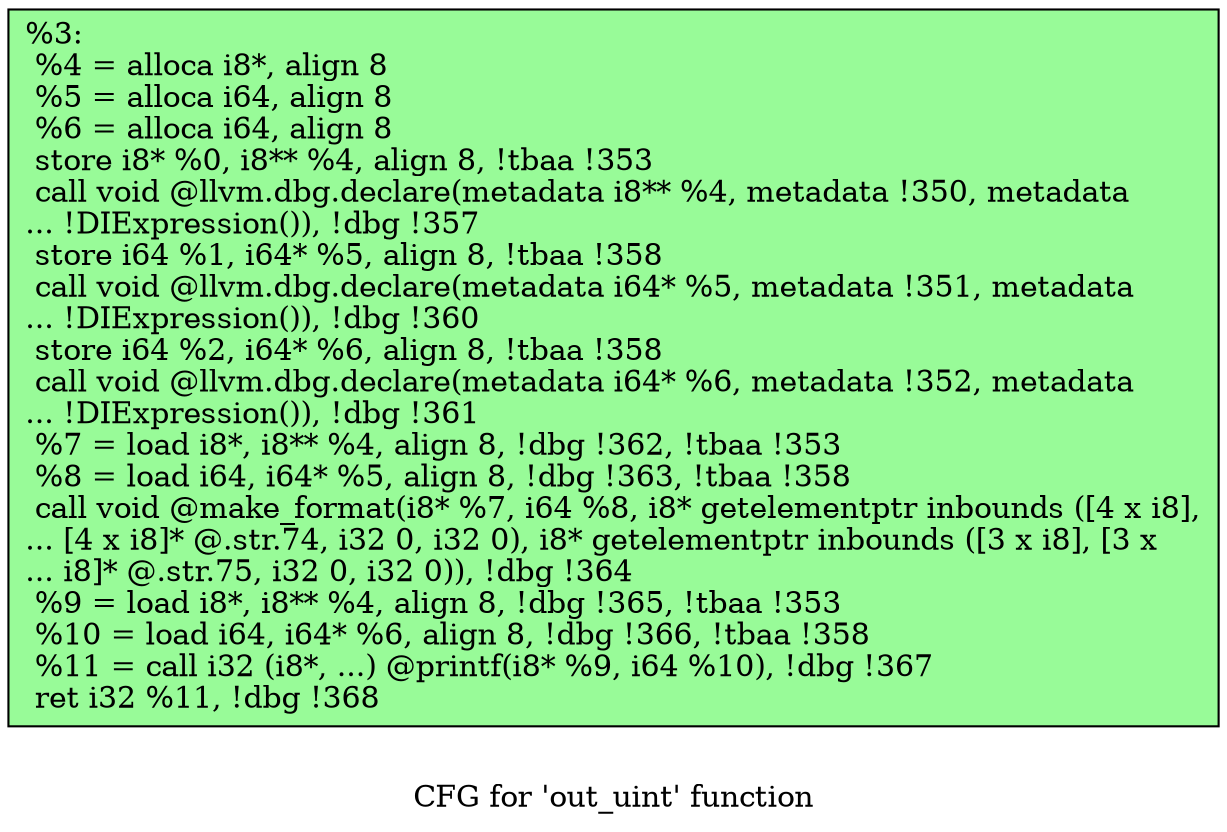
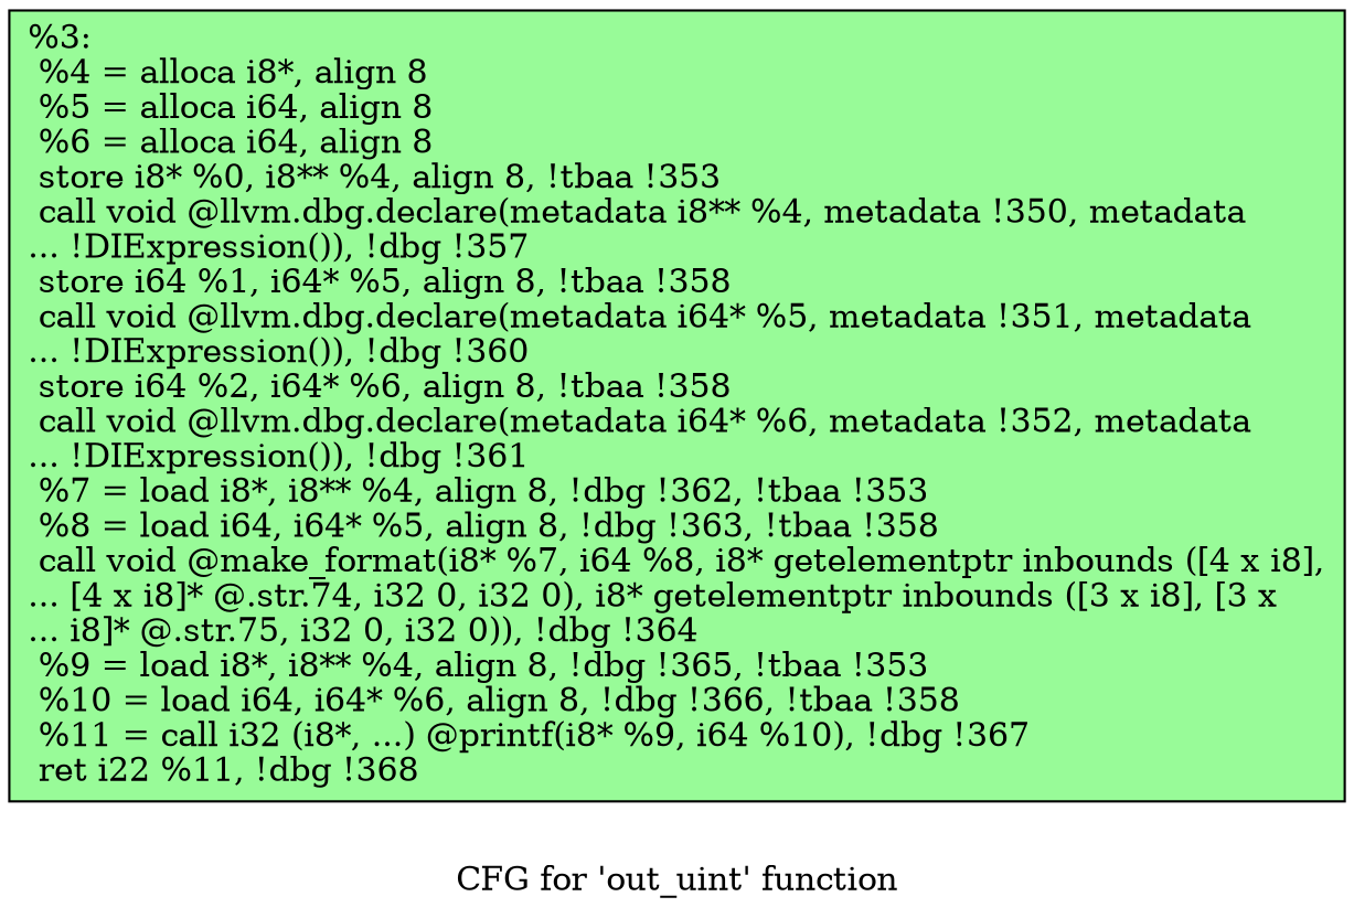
  digraph {
    label="CFG for 'out_uint' function"
-   n1 [label="{%3:\l  %4 = alloca i8*, align 8\l  %5 = alloca i64, align 8\l  %6 = alloca i64, align 8\l  store i8* %0, i8** %4, align 8, !tbaa !353\l  call void @llvm.dbg.declare(metadata i8** %4, metadata !350, metadata\l... !DIExpression()), !dbg !357\l  store i64 %1, i64* %5, align 8, !tbaa !358\l  call void @llvm.dbg.declare(metadata i64* %5, metadata !351, metadata\l... !DIExpression()), !dbg !360\l  store i64 %2, i64* %6, align 8, !tbaa !358\l  call void @llvm.dbg.declare(metadata i64* %6, metadata !352, metadata\l... !DIExpression()), !dbg !361\l  %7 = load i8*, i8** %4, align 8, !dbg !362, !tbaa !353\l  %8 = load i64, i64* %5, align 8, !dbg !363, !tbaa !358\l  call void @make_format(i8* %7, i64 %8, i8* getelementptr inbounds ([4 x i8],\l... [4 x i8]* @.str.74, i32 0, i32 0), i8* getelementptr inbounds ([3 x i8], [3 x\l... i8]* @.str.75, i32 0, i32 0)), !dbg !364\l  %9 = load i8*, i8** %4, align 8, !dbg !365, !tbaa !353\l  %10 = load i64, i64* %6, align 8, !dbg !366, !tbaa !358\l  %11 = call i32 (i8*, ...) @printf(i8* %9, i64 %10), !dbg !367\l  ret i32 %11, !dbg !368\l}" shape=record style=filled fillcolor=palegreen]
+   n1 [label="{%3:\l  %4 = alloca i8*, align 8\l  %5 = alloca i64, align 8\l  %6 = alloca i64, align 8\l  store i8* %0, i8** %4, align 8, !tbaa !353\l  call void @llvm.dbg.declare(metadata i8** %4, metadata !350, metadata\l... !DIExpression()), !dbg !357\l  store i64 %1, i64* %5, align 8, !tbaa !358\l  call void @llvm.dbg.declare(metadata i64* %5, metadata !351, metadata\l... !DIExpression()), !dbg !360\l  store i64 %2, i64* %6, align 8, !tbaa !358\l  call void @llvm.dbg.declare(metadata i64* %6, metadata !352, metadata\l... !DIExpression()), !dbg !361\l  %7 = load i8*, i8** %4, align 8, !dbg !362, !tbaa !353\l  %8 = load i64, i64* %5, align 8, !dbg !363, !tbaa !358\l  call void @make_format(i8* %7, i64 %8, i8* getelementptr inbounds ([4 x i8],\l... [4 x i8]* @.str.74, i32 0, i32 0), i8* getelementptr inbounds ([3 x i8], [3 x\l... i8]* @.str.75, i32 0, i32 0)), !dbg !364\l  %9 = load i8*, i8** %4, align 8, !dbg !365, !tbaa !353\l  %10 = load i64, i64* %6, align 8, !dbg !366, !tbaa !358\l  %11 = call i32 (i8*, ...) @printf(i8* %9, i64 %10), !dbg !367\l  ret i22 %11, !dbg !368\l}" shape=record style=filled fillcolor=palegreen]
  }
